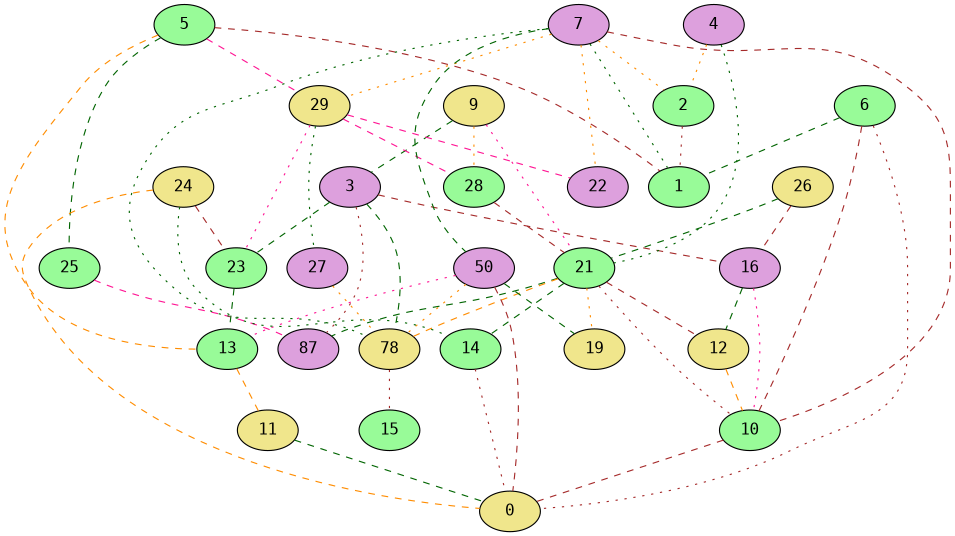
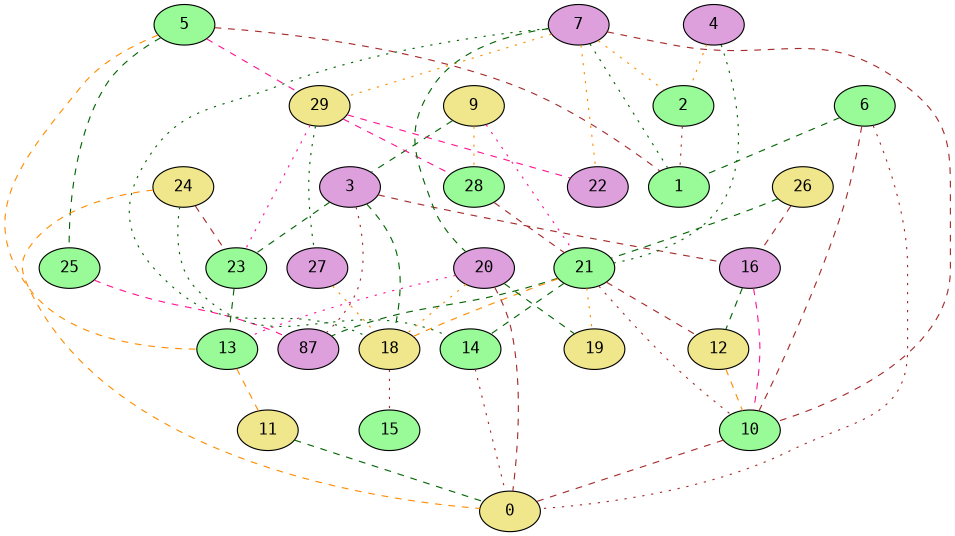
  digraph {
    fontname="DejaVu Sans Mono"
    node [fillcolor=palegreen fontname="DejaVu Sans Mono" style=filled]
    edge [color=darkgreen dir=none fontname="DejaVu Sans Mono" style=dashed]
    28
    21
    n3 [fillcolor=plum label=87]
-   18 [fillcolor=khaki label=78]
+   18 [fillcolor=khaki]
    19 [fillcolor=khaki]
    14
    10
    12 [fillcolor=khaki]
    25
    2
    1
    9 [fillcolor=khaki]
    3 [fillcolor=plum]
    5
    23
    16 [fillcolor=plum]
    29 [fillcolor=khaki]
    13
    22 [fillcolor=plum]
    27 [fillcolor=plum]
    11 [fillcolor=khaki]
    0 [fillcolor=khaki]
-   20 [fillcolor=plum label=50]
+   20 [fillcolor=plum]
    15
    26 [fillcolor=khaki]
    24 [fillcolor=khaki]
    6
    7 [fillcolor=plum]
    4 [fillcolor=plum]
    subgraph sub_1 {
      28
      21
      n3
      18
      19
      14
      10
      12
      25
      2
      1
      9
      3
      5
      23
      16
      29
      13
      22
      27
      11
      0
      20
      15
      26
      24
      6
      7
      4
    }
    28 -> 21 [color=brown]
    21 -> n3
    21 -> 18 [color=darkorange]
    21 -> 19 [color=darkorange style=dotted]
    21 -> 14
    21 -> 10 [color=brown style=dotted]
    21 -> 12 [color=brown]
    18 -> 15 [color=brown style=dotted]
    14 -> 0 [color=brown style=dotted]
    10 -> 0 [color=brown]
    12 -> 10 [color=darkorange]
    25 -> n3 [color=deeppink]
    2 -> 1 [color=brown style=dotted]
    9 -> 28 [color=darkorange style=dotted]
    9 -> 21 [color=deeppink style=dotted]
    9 -> 3
    3 -> n3 [color=brown style=dotted]
    3 -> 18
    3 -> 23
    3 -> 16 [color=brown]
    5 -> 25
    5 -> 1 [color=brown]
    5 -> 29 [color=deeppink]
    5 -> 13 [color=darkorange]
    23 -> 13
-   16 -> 10 [color=deeppink style=dotted]
+   16 -> 10 [color=deeppink]
    16 -> 12
    29 -> 28 [color=deeppink]
    29 -> 23 [color=deeppink style=dotted]
    29 -> 22 [color=deeppink]
    29 -> 27 [style=dotted]
    13 -> 11 [color=darkorange]
    27 -> 18 [color=darkorange style=dotted]
    11 -> 0
    20 -> 18 [color=darkorange style=dotted]
    20 -> 19
    20 -> 13 [color=deeppink style=dotted]
    20 -> 0 [color=brown]
    26 -> 21
    26 -> 16 [color=brown]
    24 -> 14 [style=dotted]
    24 -> 23 [color=brown]
    24 -> 0 [color=darkorange]
    6 -> 10 [color=brown]
    6 -> 1
    6 -> 0 [color=brown style=dotted]
    7 -> 18 [style=dotted]
    7 -> 10 [color=brown]
    7 -> 2 [color=darkorange style=dotted]
    7 -> 1 [style=dotted]
    7 -> 29 [color=darkorange style=dotted]
    7 -> 22 [color=darkorange style=dotted]
    7 -> 20
    4 -> 21 [style=dotted]
    4 -> 2 [color=darkorange style=dotted]
  }
